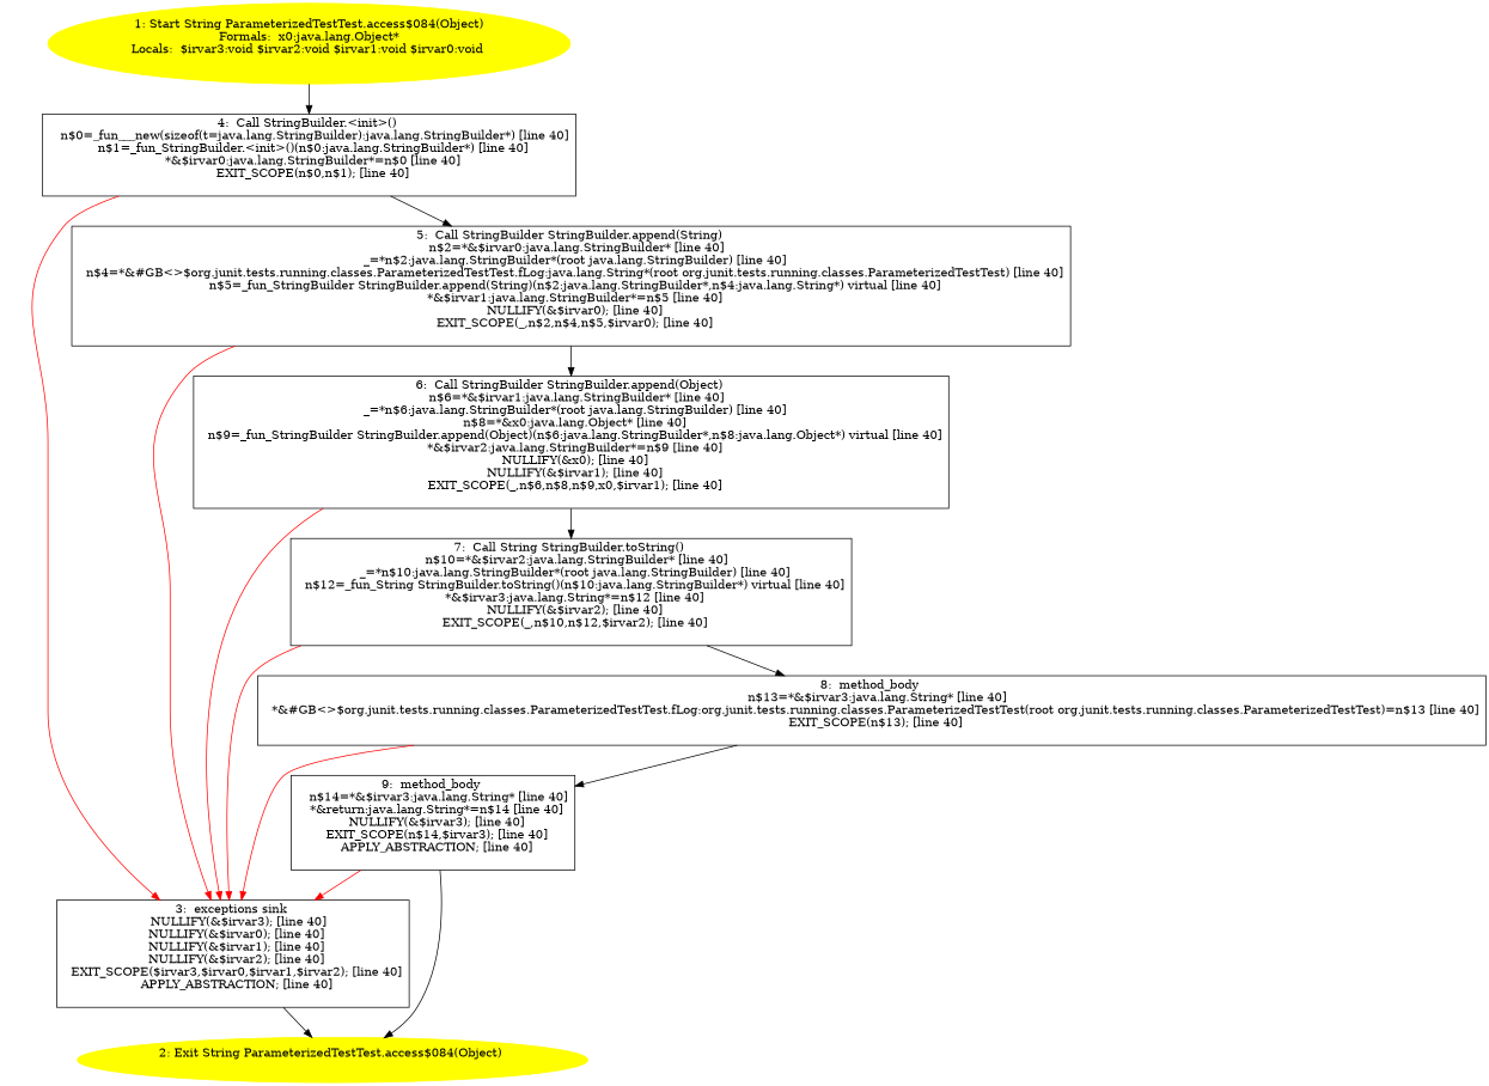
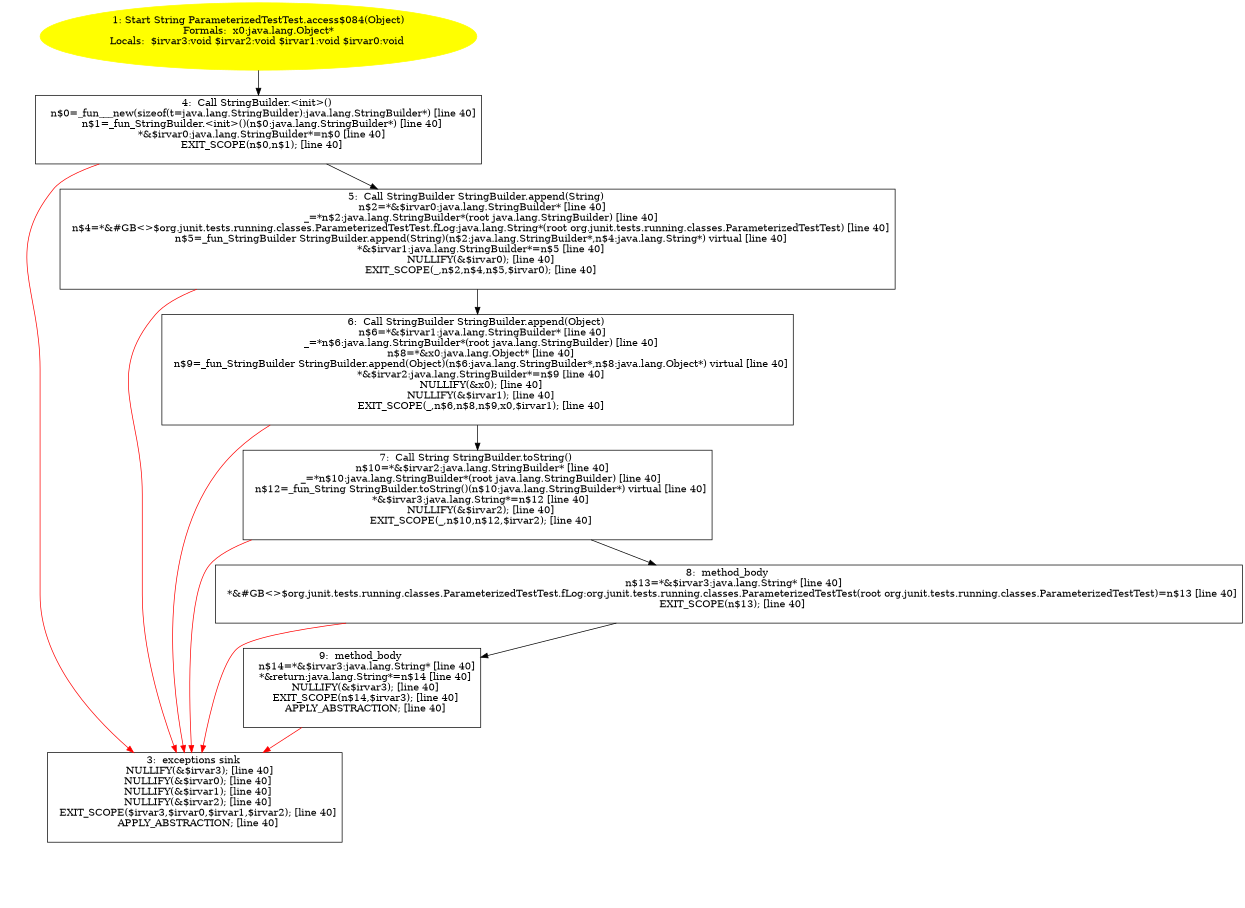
  digraph {
    node [shape=box]
    n1 [color=yellow label="1: Start String ParameterizedTestTest.access$084(Object)\nFormals:  x0:java.lang.Object*\nLocals:  $irvar3:void $irvar2:void $irvar1:void $irvar0:void \n  " style=filled shape=""]
    n2 [label="4:  Call StringBuilder.<init>() \n   n$0=_fun___new(sizeof(t=java.lang.StringBuilder):java.lang.StringBuilder*) [line 40]\n  n$1=_fun_StringBuilder.<init>()(n$0:java.lang.StringBuilder*) [line 40]\n  *&$irvar0:java.lang.StringBuilder*=n$0 [line 40]\n  EXIT_SCOPE(n$0,n$1); [line 40]\n "]
    n3 [label="3:  exceptions sink \n   NULLIFY(&$irvar3); [line 40]\n  NULLIFY(&$irvar0); [line 40]\n  NULLIFY(&$irvar1); [line 40]\n  NULLIFY(&$irvar2); [line 40]\n  EXIT_SCOPE($irvar3,$irvar0,$irvar1,$irvar2); [line 40]\n  APPLY_ABSTRACTION; [line 40]\n "]
    n4 [label="5:  Call StringBuilder StringBuilder.append(String) \n   n$2=*&$irvar0:java.lang.StringBuilder* [line 40]\n  _=*n$2:java.lang.StringBuilder*(root java.lang.StringBuilder) [line 40]\n  n$4=*&#GB<>$org.junit.tests.running.classes.ParameterizedTestTest.fLog:java.lang.String*(root org.junit.tests.running.classes.ParameterizedTestTest) [line 40]\n  n$5=_fun_StringBuilder StringBuilder.append(String)(n$2:java.lang.StringBuilder*,n$4:java.lang.String*) virtual [line 40]\n  *&$irvar1:java.lang.StringBuilder*=n$5 [line 40]\n  NULLIFY(&$irvar0); [line 40]\n  EXIT_SCOPE(_,n$2,n$4,n$5,$irvar0); [line 40]\n "]
-   n5 [color=yellow label="2: Exit String ParameterizedTestTest.access$084(Object) \n  " style=filled shape=""]
    n6 [label="6:  Call StringBuilder StringBuilder.append(Object) \n   n$6=*&$irvar1:java.lang.StringBuilder* [line 40]\n  _=*n$6:java.lang.StringBuilder*(root java.lang.StringBuilder) [line 40]\n  n$8=*&x0:java.lang.Object* [line 40]\n  n$9=_fun_StringBuilder StringBuilder.append(Object)(n$6:java.lang.StringBuilder*,n$8:java.lang.Object*) virtual [line 40]\n  *&$irvar2:java.lang.StringBuilder*=n$9 [line 40]\n  NULLIFY(&x0); [line 40]\n  NULLIFY(&$irvar1); [line 40]\n  EXIT_SCOPE(_,n$6,n$8,n$9,x0,$irvar1); [line 40]\n "]
    n7 [label="7:  Call String StringBuilder.toString() \n   n$10=*&$irvar2:java.lang.StringBuilder* [line 40]\n  _=*n$10:java.lang.StringBuilder*(root java.lang.StringBuilder) [line 40]\n  n$12=_fun_String StringBuilder.toString()(n$10:java.lang.StringBuilder*) virtual [line 40]\n  *&$irvar3:java.lang.String*=n$12 [line 40]\n  NULLIFY(&$irvar2); [line 40]\n  EXIT_SCOPE(_,n$10,n$12,$irvar2); [line 40]\n "]
    n8 [label="8:  method_body \n   n$13=*&$irvar3:java.lang.String* [line 40]\n  *&#GB<>$org.junit.tests.running.classes.ParameterizedTestTest.fLog:org.junit.tests.running.classes.ParameterizedTestTest(root org.junit.tests.running.classes.ParameterizedTestTest)=n$13 [line 40]\n  EXIT_SCOPE(n$13); [line 40]\n "]
    n9 [label="9:  method_body \n   n$14=*&$irvar3:java.lang.String* [line 40]\n  *&return:java.lang.String*=n$14 [line 40]\n  NULLIFY(&$irvar3); [line 40]\n  EXIT_SCOPE(n$14,$irvar3); [line 40]\n  APPLY_ABSTRACTION; [line 40]\n "]
    n1 -> n2
    n2 -> n3 [color=red]
    n2 -> n4
-   n3 -> n5
    n4 -> n3 [color=red]
    n4 -> n6
    n6 -> n3 [color=red]
    n6 -> n7
    n7 -> n3 [color=red]
    n7 -> n8
    n8 -> n3 [color=red]
    n8 -> n9
    n9 -> n3 [color=red]
-   n9 -> n5
  }
